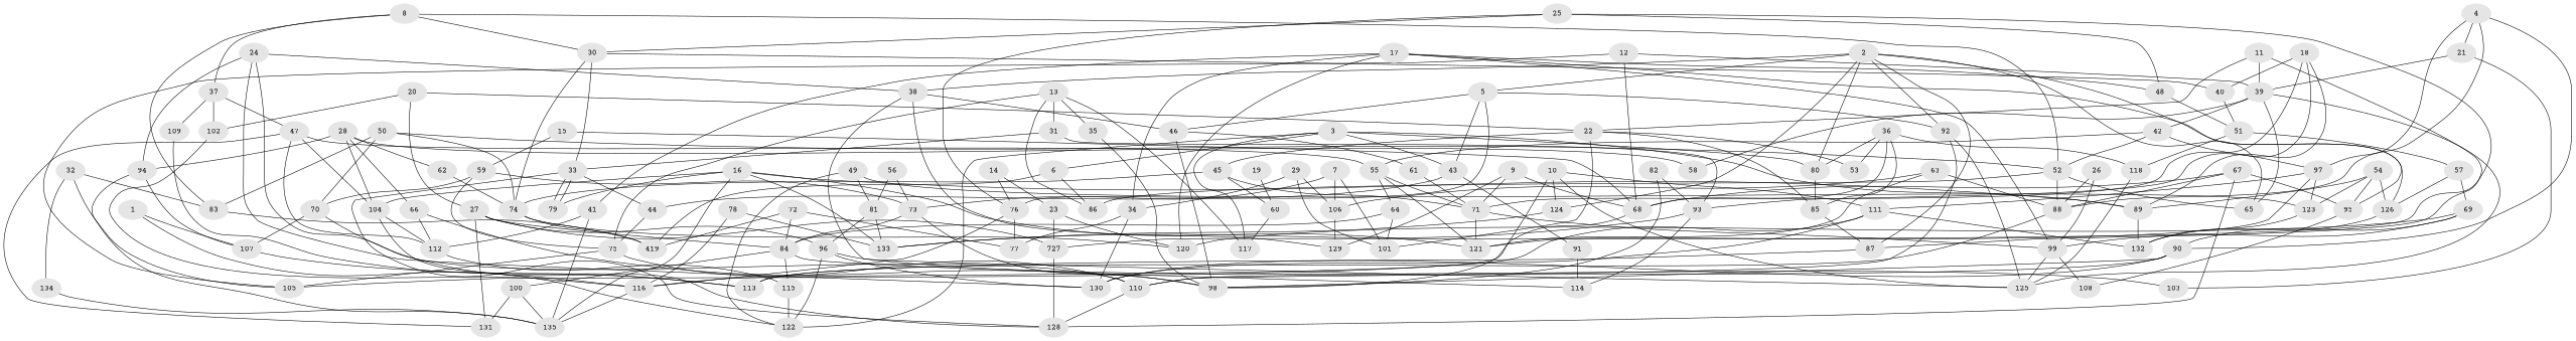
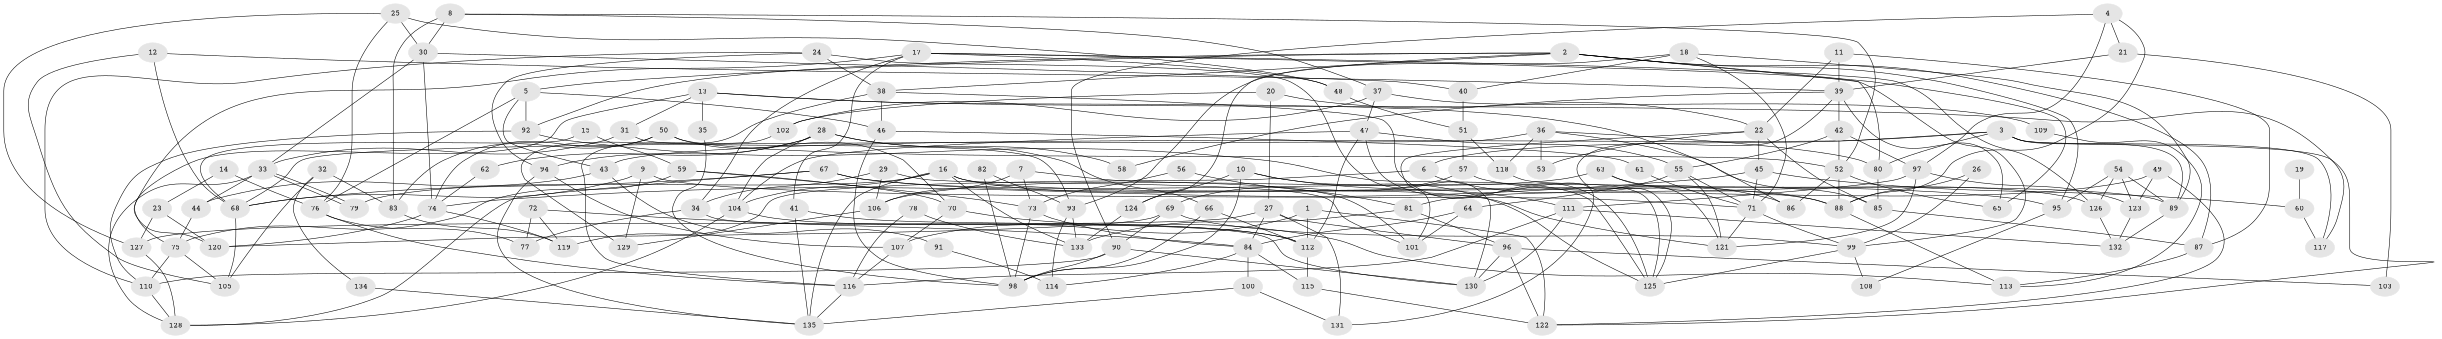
  graph {
    fontname="Courier Prime"
    node [color=gray90 fontname="Courier Prime" style=filled]
    edge [fontname="Courier Prime"]
    1
    107
    112
    122
    116
    115
    2
    5
    38
    65
    80
    87
    92
    95
    124
    43
    46
    76
    129
    125
    85
    113
    110
    108
    133
    3
    6
    89
    117
    86
-   119 [label=419]
+   119
    44
    91
    132
    4
    21
    88
    90
    97
    39
    103
    98
    130
    111
    121
    123
    61
    77
    7
    73
    101
    106
    84
    8
    30
    37
    52
    83
    40
    33
    74
    102
    47
    109
    9
    68
    71
    105
    99
    10
    11
    22
    45
    53
    58
    42
    12
    13
    31
    35
    75
    93
    14
    23
    120
-   127 [label=727]
+   127
    15
    59
    70
    16
    79
    104
    135
    128
    17
    34
    41
    48
    126
    51
    18
    114
    19
    60
    62
    20
    27
    96
    131
    24
    94
    25
    26
    100
    28
    66
    29
    32
    134
    36
    118
    55
    57
    64
    49
    81
    50
    69
    54
    56
    63
    67
    72
    78
    82
    1 -- 107
+   1 -- 112
    1 -- 122
    107 -- 116
    112 -- 115
    116 -- 135
    115 -- 122
    2 -- 5
    2 -- 38
    2 -- 65
    2 -- 80
    2 -- 87
    2 -- 92
    2 -- 95
    2 -- 124
    5 -- 92
    5 -- 43
    5 -- 46
    5 -- 76
    38 -- 46
    38 -- 129
    38 -- 125
    80 -- 85
    87 -- 113
    92 -- 125
    92 -- 110
    95 -- 108
    124 -- 133
    43 -- 44
    43 -- 91
    46 -- 98
    46 -- 61
    76 -- 116
    76 -- 77
    85 -- 87
    110 -- 128
    3 -- 122
    3 -- 80
    3 -- 43
    3 -- 6
    3 -- 89
    3 -- 117
    6 -- 86
    6 -- 119
    89 -- 132
    44 -- 75
    91 -- 114
    4 -- 21
    4 -- 88
    4 -- 90
    4 -- 97
    21 -- 39
    21 -- 103
    88 -- 113
    90 -- 110
    90 -- 98
    90 -- 130
    97 -- 111
    97 -- 121
    97 -- 123
    39 -- 65
    39 -- 125
    39 -- 58
    39 -- 42
    111 -- 116
    111 -- 132
    111 -- 130
    123 -- 132
    61 -- 71
    7 -- 73
    7 -- 101
    7 -- 106
    73 -- 98
    73 -- 84
    106 -- 129
    84 -- 115
    84 -- 114
    84 -- 100
    8 -- 30
    8 -- 37
    8 -- 52
    8 -- 83
    30 -- 40
    30 -- 33
    30 -- 74
    37 -- 102
    37 -- 47
    37 -- 109
    52 -- 65
    52 -- 86
    52 -- 88
    83 -- 119
    40 -- 51
    33 -- 44
    33 -- 79
    33 -- 79
    33 -- 128
    74 -- 119
    74 -- 120
    102 -- 116
    47 -- 112
    47 -- 104
    47 -- 131
    47 -- 55
    109 -- 113
    9 -- 129
    9 -- 68
    9 -- 71
    68 -- 105
    71 -- 121
    71 -- 99
    99 -- 125
    99 -- 108
    10 -- 124
    10 -- 125
    10 -- 98
    10 -- 111
    11 -- 87
    11 -- 39
    11 -- 22
    22 -- 85
    22 -- 101
    22 -- 45
    22 -- 53
    45 -- 74
    45 -- 71
    45 -- 60
    42 -- 97
    42 -- 52
    42 -- 55
    12 -- 39
    12 -- 68
    12 -- 105
    13 -- 117
    13 -- 86
    13 -- 31
    13 -- 35
    13 -- 75
    31 -- 33
    31 -- 93
    35 -- 98
    75 -- 110
    75 -- 105
    93 -- 133
    93 -- 114
    14 -- 76
    14 -- 23
    23 -- 120
    23 -- 127
    127 -- 128
    15 -- 68
    15 -- 59
    59 -- 73
    59 -- 75
    59 -- 70
    70 -- 107
    70 -- 113
    16 -- 133
    16 -- 89
    16 -- 121
    16 -- 79
    16 -- 104
    16 -- 135
    104 -- 112
    104 -- 128
    17 -- 99
    17 -- 120
    17 -- 34
    17 -- 41
    17 -- 48
    17 -- 126
    34 -- 130
    34 -- 77
    41 -- 112
    41 -- 135
    48 -- 51
    126 -- 132
    51 -- 118
    51 -- 57
    18 -- 89
    18 -- 40
    18 -- 71
    18 -- 93
    19 -- 60
    60 -- 117
    62 -- 74
    20 -- 102
    20 -- 22
    20 -- 27
    27 -- 84
    27 -- 127
    27 -- 96
    27 -- 131
    96 -- 122
    96 -- 103
    96 -- 130
    24 -- 38
    24 -- 110
    24 -- 130
    24 -- 94
    94 -- 107
    94 -- 135
    25 -- 76
    25 -- 30
    25 -- 127
    25 -- 48
    26 -- 88
    26 -- 99
    100 -- 135
    100 -- 131
    28 -- 58
    28 -- 104
    28 -- 62
    28 -- 94
    28 -- 66
    66 -- 112
    66 -- 98
    29 -- 101
    29 -- 106
    29 -- 34
    32 -- 83
    32 -- 105
    32 -- 134
    134 -- 135
    36 -- 80
    36 -- 85
    36 -- 68
    36 -- 53
    36 -- 118
    118 -- 125
    55 -- 121
    55 -- 71
    55 -- 64
    57 -- 126
    57 -- 69
    64 -- 101
    64 -- 84
    49 -- 122
    49 -- 123
    49 -- 81
    81 -- 133
    81 -- 96
    50 -- 52
    50 -- 83
    50 -- 74
    50 -- 70
    69 -- 90
    69 -- 99
    69 -- 120
    54 -- 95
    54 -- 89
    54 -- 123
    54 -- 126
    56 -- 73
    56 -- 81
    63 -- 88
    63 -- 121
    63 -- 106
    67 -- 95
    67 -- 88
    67 -- 68
    67 -- 128
    72 -- 119
    72 -- 77
    72 -- 84
    78 -- 116
    78 -- 133
    82 -- 98
    82 -- 93
  }
